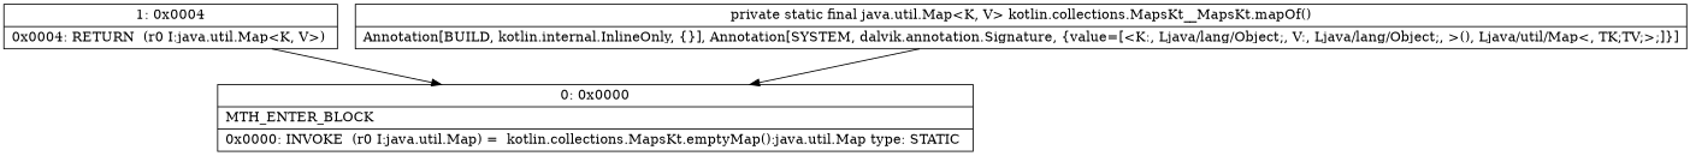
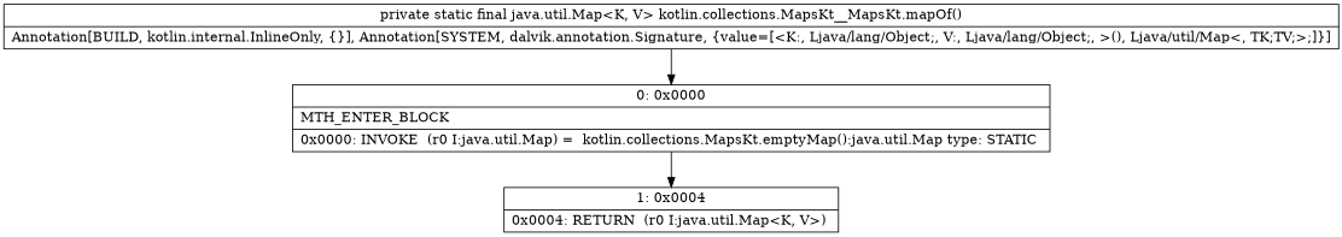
  digraph {
    node [shape=record]
    n1 [label="{0\:\ 0x0000|MTH_ENTER_BLOCK\l|0x0000: INVOKE  (r0 I:java.util.Map) =  kotlin.collections.MapsKt.emptyMap():java.util.Map type: STATIC \l}"]
    n2 [label="{1\:\ 0x0004|0x0004: RETURN  (r0 I:java.util.Map\<K, V\>) \l}"]
    n3 [label="{private static final java.util.Map\<K, V\> kotlin.collections.MapsKt__MapsKt.mapOf()  | Annotation[BUILD, kotlin.internal.InlineOnly, \{\}], Annotation[SYSTEM, dalvik.annotation.Signature, \{value=[\<K:, Ljava\/lang\/Object;, V:, Ljava\/lang\/Object;, \>(), Ljava\/util\/Map\<, TK;TV;\>;]\}]\l}"]
-   n2 -> n1
+   n1 -> n2
    n3 -> n1
  }
